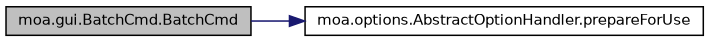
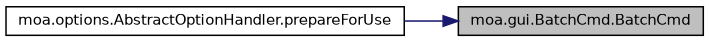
  digraph {
    rankdir=LR
    node [color=black fontname=Helvetica fontsize=10 shape=record style=filled]
    n1 [fillcolor=grey75 fontcolor=black height=0.2 label="moa.gui.BatchCmd.BatchCmd" width=0.4]
    n2 [fillcolor=white height=0.2 label="moa.options.AbstractOptionHandler.prepareForUse" width=0.4]
-   n1 -> n2 [color=midnightblue fontname=Helvetica fontsize=10 labelfontname=Helvetica labelfontsize=10 style=solid]
+   n2 -> n1 [color=midnightblue fontname=Helvetica fontsize=10 labelfontname=Helvetica labelfontsize=10 style=solid]
  }
